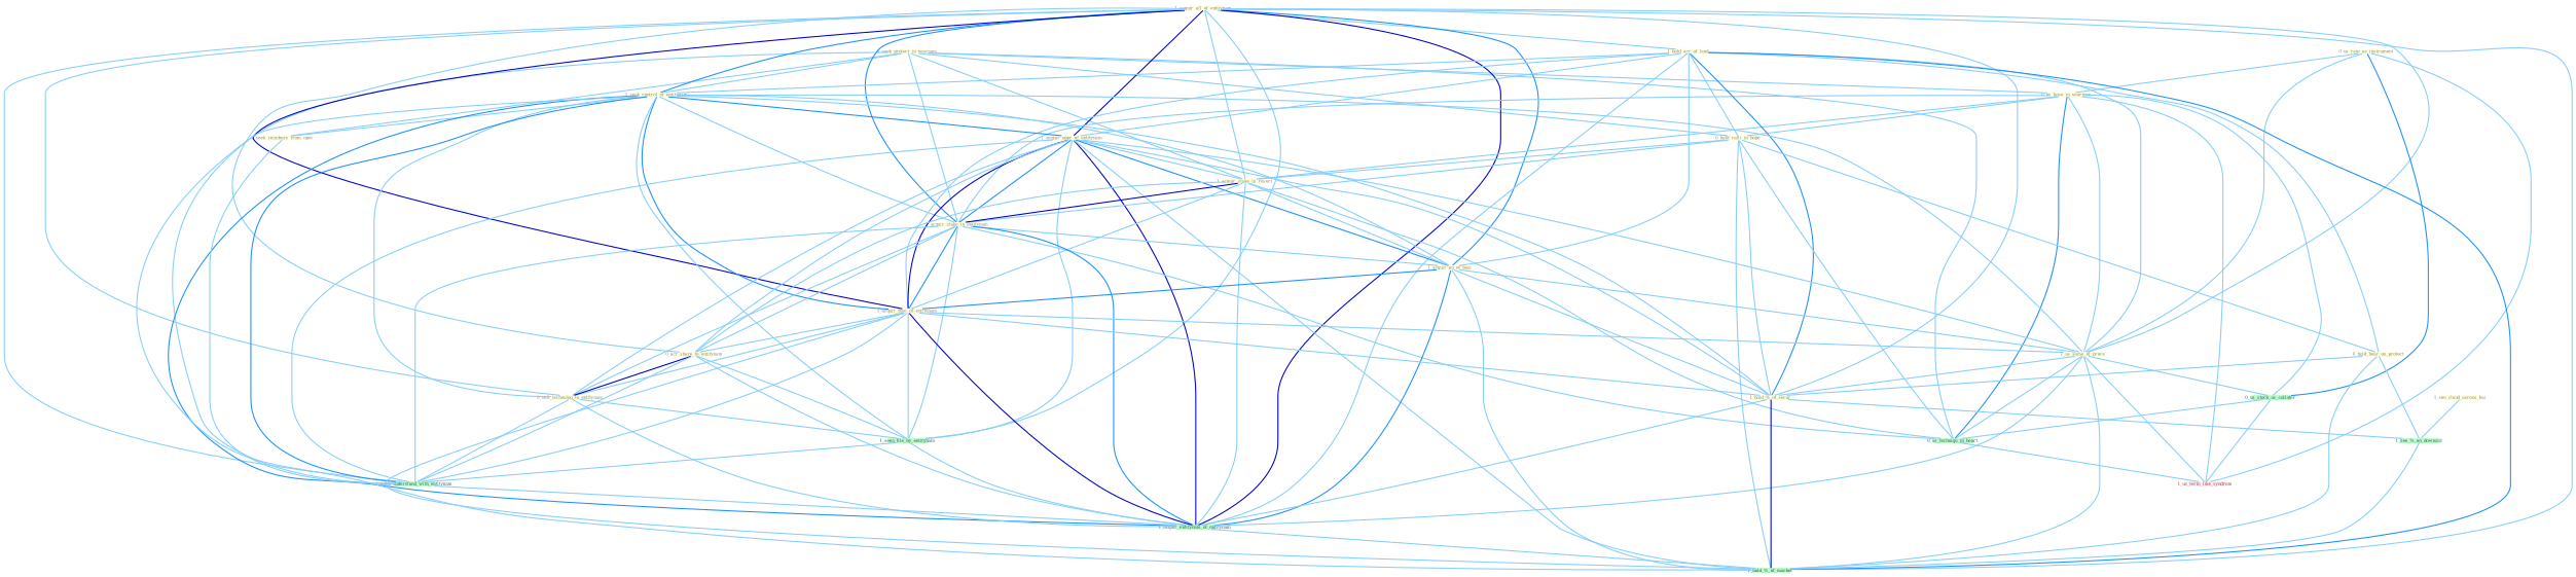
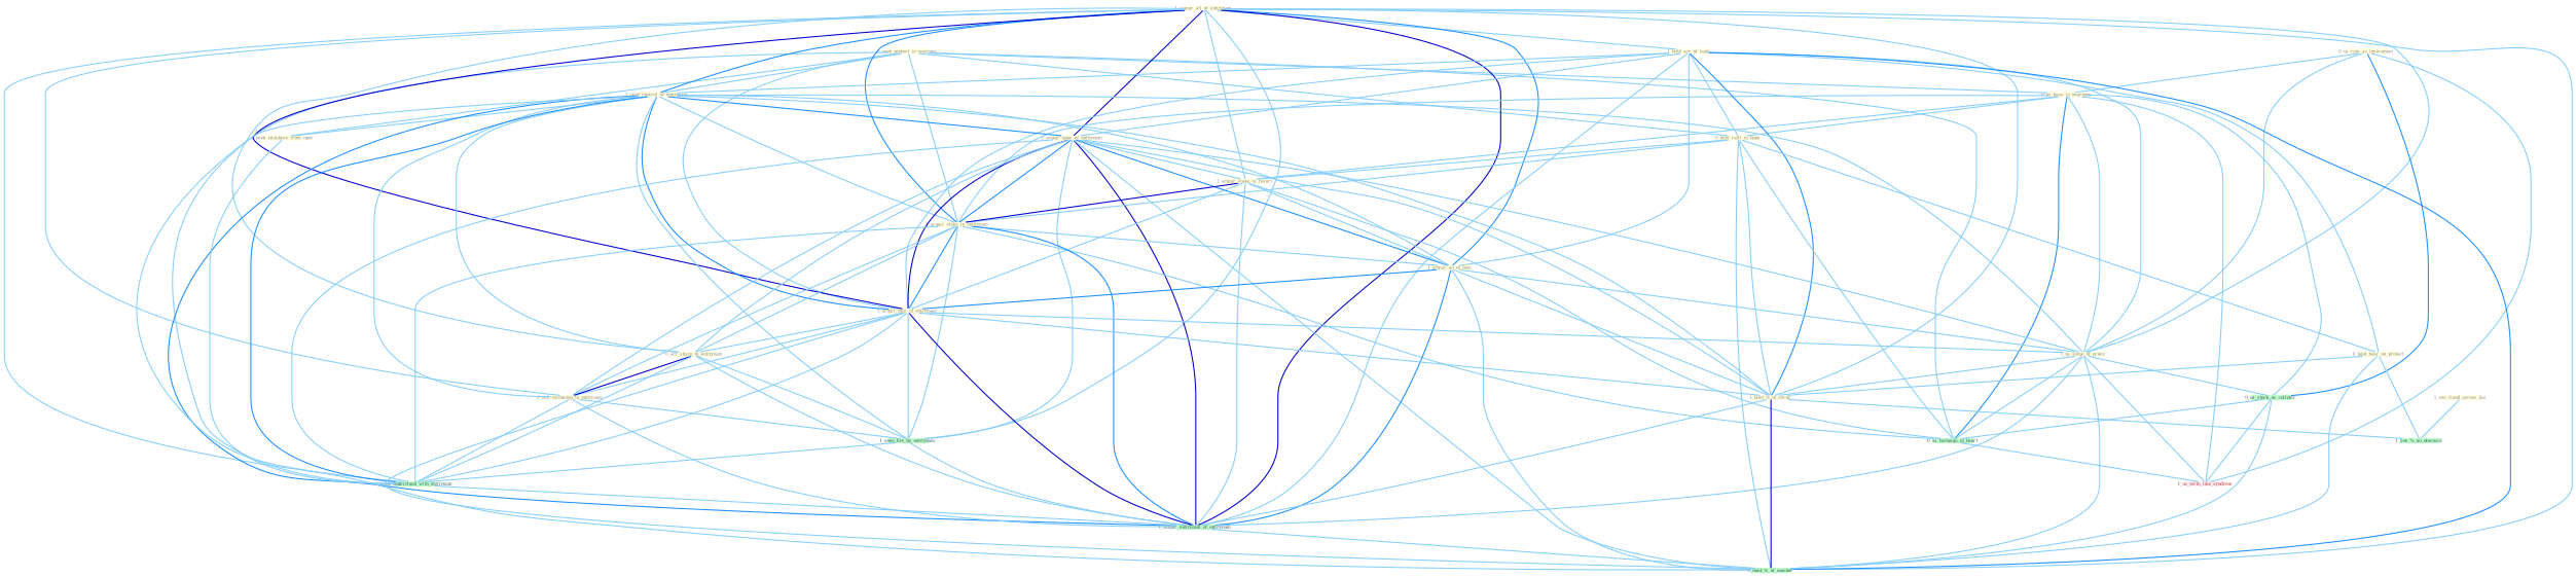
  graph {
    node [color="#ffffe0" fixedsize=true fontcolor="#8b7d6b" fontsize=4 shape=polygon style=filled]
    edge [color="#87cefa" w=1]
    "0_seek_protect_in_yearnum " [height=.06 width=.5]
    "1_acquir_all_of_entitynam " [height=.06 width=.5]
    "0_us_rate_as_instrument " [height=.06 width=.5]
    "0_us_base_in_yearnum " [height=.06 width=.5]
    "1_hold_acr_of_land " [height=.06 width=.5]
    "1_seek_control_of_entitynam " [height=.06 width=.5]
    "1_acquir_oper_of_entitynam " [height=.06 width=.5]
    "0_hold_ralli_in_hope " [height=.06 width=.5]
    "1_acquir_stake_in_resort " [height=.06 width=.5]
    "1_see_cloud_across_bai " [height=.06 width=.5]
    "1_acquir_stake_in_entitynam " [height=.06 width=.5]
    "1_acquir_on_of_busi " [height=.06 width=.5]
    "1_acquir_busi_of_entitynam " [height=.06 width=.5]
    n14 [height=.06 label="0_acr_share_to_entitynam" width=.5]
    "1_us_some_of_proce " [height=.06 width=.5]
    "1_seek_reimburs_from_oper " [height=.06 width=.5]
    n17 [height=.06 label="0_hold_hear_on_protect" width=.5]
    "1_hold_%_of_secur " [height=.06 width=.5]
    "0_sell_technolog_to_entitynam " [height=.06 width=.5]
    "1_us_term_like_syndrom " [color="#fff0f5" fontcolor="#b22222" height=.06 width=.5]
    "1_seek_understand_with_entitynam " [color="#BDFCC9" fontcolor="#2f4f4f" height=.06 width=.5]
    "0_us_techniqu_in_heart " [color="#BDFCC9" fontcolor="#2f4f4f" height=.06 width=.5]
    "1_seen_file_by_entitynam " [color="#BDFCC9" fontcolor="#2f4f4f" height=.06 width=.5]
    "1_acquir_entitynam_of_entitynam " [color="#BDFCC9" fontcolor="#2f4f4f" height=.06 width=.5]
    "1_hold_%_of_market " [color="#BDFCC9" fontcolor="#2f4f4f" height=.06 width=.5]
    "0_us_stock_as_collater " [color="#BDFCC9" fontcolor="#2f4f4f" height=.06 width=.5]
    "1_see_%_on_downsid " [color="#BDFCC9" fontcolor="#2f4f4f" height=.06 width=.5]
    subgraph sub_1 {
      "0_seek_protect_in_yearnum "
      "1_acquir_all_of_entitynam "
      "0_us_rate_as_instrument "
      "0_us_base_in_yearnum "
      "1_hold_acr_of_land "
      "1_seek_control_of_entitynam "
      "1_acquir_oper_of_entitynam "
      "0_hold_ralli_in_hope "
      "1_acquir_stake_in_resort "
      "1_see_cloud_across_bai "
      "1_acquir_stake_in_entitynam "
      "1_acquir_on_of_busi "
      "1_acquir_busi_of_entitynam "
      n14
      "1_us_some_of_proce "
      "1_seek_reimburs_from_oper "
      n17
      "1_hold_%_of_secur "
      "0_sell_technolog_to_entitynam "
    }
    subgraph sub_2 {
      "1_us_term_like_syndrom "
    }
    "0_seek_protect_in_yearnum " -- "0_us_base_in_yearnum " [w=2]
    "0_seek_protect_in_yearnum " -- "1_seek_control_of_entitynam "
    "0_seek_protect_in_yearnum " -- "0_hold_ralli_in_hope "
-   "0_seek_protect_in_yearnum " -- "1_acquir_stake_in_resort "
+   "0_seek_protect_in_yearnum " -- "1_acquir_busi_of_entitynam "
    "0_seek_protect_in_yearnum " -- "1_acquir_stake_in_entitynam "
    "0_seek_protect_in_yearnum " -- "1_seek_reimburs_from_oper "
    "0_seek_protect_in_yearnum " -- "1_seek_understand_with_entitynam "
    "0_seek_protect_in_yearnum " -- "0_us_techniqu_in_heart "
    "1_acquir_all_of_entitynam " -- "1_hold_acr_of_land "
    "1_acquir_all_of_entitynam " -- "1_seek_control_of_entitynam " [color="#1e90ff" w=2]
    "1_acquir_all_of_entitynam " -- "1_acquir_oper_of_entitynam " [color="#0000cd" w=3]
    "1_acquir_all_of_entitynam " -- "1_acquir_stake_in_resort "
    "1_acquir_all_of_entitynam " -- "1_acquir_stake_in_entitynam " [color="#1e90ff" w=2]
    "1_acquir_all_of_entitynam " -- "1_acquir_on_of_busi " [color="#1e90ff" w=2]
    "1_acquir_all_of_entitynam " -- "1_acquir_busi_of_entitynam " [color="#0000cd" w=3]
    "1_acquir_all_of_entitynam " -- n14
    "1_acquir_all_of_entitynam " -- "1_us_some_of_proce "
    "1_acquir_all_of_entitynam " -- "1_hold_%_of_secur "
    "1_acquir_all_of_entitynam " -- "0_sell_technolog_to_entitynam "
    "1_acquir_all_of_entitynam " -- "1_seek_understand_with_entitynam "
    "1_acquir_all_of_entitynam " -- "1_seen_file_by_entitynam "
    "1_acquir_all_of_entitynam " -- "1_acquir_entitynam_of_entitynam " [color="#0000cd" w=3]
    "1_acquir_all_of_entitynam " -- "1_hold_%_of_market "
    "0_us_rate_as_instrument " -- "0_us_base_in_yearnum "
    "0_us_rate_as_instrument " -- "1_us_some_of_proce "
    "0_us_rate_as_instrument " -- "1_us_term_like_syndrom "
    "0_us_rate_as_instrument " -- "0_us_stock_as_collater " [color="#1e90ff" w=2]
    "0_us_base_in_yearnum " -- "0_hold_ralli_in_hope "
    "0_us_base_in_yearnum " -- "1_acquir_stake_in_resort "
    "0_us_base_in_yearnum " -- "1_acquir_stake_in_entitynam "
    "0_us_base_in_yearnum " -- "1_us_some_of_proce "
    "0_us_base_in_yearnum " -- "1_us_term_like_syndrom "
    "0_us_base_in_yearnum " -- "0_us_techniqu_in_heart " [color="#1e90ff" w=2]
    "0_us_base_in_yearnum " -- "0_us_stock_as_collater "
    "1_hold_acr_of_land " -- "1_seek_control_of_entitynam "
    "1_hold_acr_of_land " -- "1_acquir_oper_of_entitynam "
    "1_hold_acr_of_land " -- "0_hold_ralli_in_hope "
    "1_hold_acr_of_land " -- "1_acquir_on_of_busi "
    "1_hold_acr_of_land " -- "1_acquir_busi_of_entitynam "
    "1_hold_acr_of_land " -- "1_us_some_of_proce "
    "1_hold_acr_of_land " -- n17
    "1_hold_acr_of_land " -- "1_hold_%_of_secur " [color="#1e90ff" w=2]
    "1_hold_acr_of_land " -- "1_acquir_entitynam_of_entitynam "
    "1_hold_acr_of_land " -- "1_hold_%_of_market " [color="#1e90ff" w=2]
    "1_seek_control_of_entitynam " -- "1_acquir_oper_of_entitynam " [color="#1e90ff" w=2]
    "1_seek_control_of_entitynam " -- "1_acquir_stake_in_entitynam "
    "1_seek_control_of_entitynam " -- "1_acquir_on_of_busi "
    "1_seek_control_of_entitynam " -- "1_acquir_busi_of_entitynam " [color="#1e90ff" w=2]
-   "1_acquir_stake_in_resort " -- n14
+   "1_seek_control_of_entitynam " -- n14
    "1_seek_control_of_entitynam " -- "1_us_some_of_proce "
    "1_seek_control_of_entitynam " -- "1_seek_reimburs_from_oper "
    "1_seek_control_of_entitynam " -- "1_hold_%_of_secur "
    "1_seek_control_of_entitynam " -- "0_sell_technolog_to_entitynam "
    "1_seek_control_of_entitynam " -- "1_seek_understand_with_entitynam " [color="#1e90ff" w=2]
    "1_seek_control_of_entitynam " -- "1_seen_file_by_entitynam "
    "1_seek_control_of_entitynam " -- "1_acquir_entitynam_of_entitynam " [color="#1e90ff" w=2]
    "1_seek_control_of_entitynam " -- "1_hold_%_of_market "
    "1_acquir_oper_of_entitynam " -- "1_acquir_stake_in_resort "
    "1_acquir_oper_of_entitynam " -- "1_acquir_stake_in_entitynam " [color="#1e90ff" w=2]
    "1_acquir_oper_of_entitynam " -- "1_acquir_on_of_busi " [color="#1e90ff" w=2]
    "1_acquir_oper_of_entitynam " -- "1_acquir_busi_of_entitynam " [color="#0000cd" w=3]
    "1_acquir_oper_of_entitynam " -- n14
    "1_acquir_oper_of_entitynam " -- "1_us_some_of_proce "
    "1_acquir_oper_of_entitynam " -- "1_hold_%_of_secur "
    "1_acquir_oper_of_entitynam " -- "0_sell_technolog_to_entitynam "
    "1_acquir_oper_of_entitynam " -- "1_seek_understand_with_entitynam "
    "1_acquir_oper_of_entitynam " -- "1_seen_file_by_entitynam "
    "1_acquir_oper_of_entitynam " -- "1_acquir_entitynam_of_entitynam " [color="#0000cd" w=3]
    "1_acquir_oper_of_entitynam " -- "1_hold_%_of_market "
    "0_hold_ralli_in_hope " -- "1_acquir_stake_in_resort "
    "0_hold_ralli_in_hope " -- "1_acquir_stake_in_entitynam "
    "0_hold_ralli_in_hope " -- n17
    "0_hold_ralli_in_hope " -- "1_hold_%_of_secur "
    "0_hold_ralli_in_hope " -- "0_us_techniqu_in_heart "
    "0_hold_ralli_in_hope " -- "1_hold_%_of_market "
    "1_acquir_stake_in_resort " -- "1_acquir_stake_in_entitynam " [color="#0000cd" w=3]
    "1_acquir_stake_in_resort " -- "1_acquir_on_of_busi "
    "1_acquir_stake_in_resort " -- "1_acquir_busi_of_entitynam "
    "1_acquir_stake_in_resort " -- "0_us_techniqu_in_heart "
    "1_acquir_stake_in_resort " -- "1_acquir_entitynam_of_entitynam "
    "1_see_cloud_across_bai " -- "1_see_%_on_downsid "
    "1_acquir_stake_in_entitynam " -- "1_acquir_on_of_busi "
    "1_acquir_stake_in_entitynam " -- "1_acquir_busi_of_entitynam " [color="#1e90ff" w=2]
    "1_acquir_stake_in_entitynam " -- n14
    "1_acquir_stake_in_entitynam " -- "0_sell_technolog_to_entitynam "
    "1_acquir_stake_in_entitynam " -- "1_seek_understand_with_entitynam "
    "1_acquir_stake_in_entitynam " -- "0_us_techniqu_in_heart "
    "1_acquir_stake_in_entitynam " -- "1_seen_file_by_entitynam "
    "1_acquir_stake_in_entitynam " -- "1_acquir_entitynam_of_entitynam " [color="#1e90ff" w=2]
    "1_acquir_on_of_busi " -- "1_acquir_busi_of_entitynam " [color="#1e90ff" w=2]
    "1_acquir_on_of_busi " -- "1_us_some_of_proce "
    "1_acquir_on_of_busi " -- "1_hold_%_of_secur "
    "1_acquir_on_of_busi " -- "1_acquir_entitynam_of_entitynam " [color="#1e90ff" w=2]
    "1_acquir_on_of_busi " -- "1_hold_%_of_market "
    "1_acquir_busi_of_entitynam " -- n14
    "1_acquir_busi_of_entitynam " -- "1_us_some_of_proce "
    "1_acquir_busi_of_entitynam " -- "1_hold_%_of_secur "
    "1_acquir_busi_of_entitynam " -- "0_sell_technolog_to_entitynam "
    "1_acquir_busi_of_entitynam " -- "1_seek_understand_with_entitynam "
    "1_acquir_busi_of_entitynam " -- "1_seen_file_by_entitynam "
    "1_acquir_busi_of_entitynam " -- "1_acquir_entitynam_of_entitynam " [color="#0000cd" w=3]
    "1_acquir_busi_of_entitynam " -- "1_hold_%_of_market "
    n14 -- "0_sell_technolog_to_entitynam " [color="#0000cd" w=3]
    n14 -- "1_seek_understand_with_entitynam "
    n14 -- "1_seen_file_by_entitynam "
    n14 -- "1_acquir_entitynam_of_entitynam "
    "1_us_some_of_proce " -- "1_hold_%_of_secur "
    "1_us_some_of_proce " -- "1_us_term_like_syndrom "
    "1_us_some_of_proce " -- "0_us_techniqu_in_heart "
    "1_us_some_of_proce " -- "1_acquir_entitynam_of_entitynam "
    "1_us_some_of_proce " -- "1_hold_%_of_market "
    "1_us_some_of_proce " -- "0_us_stock_as_collater "
    "1_seek_reimburs_from_oper " -- "1_seek_understand_with_entitynam "
    n17 -- "1_hold_%_of_secur "
    n17 -- "1_hold_%_of_market "
    n17 -- "1_see_%_on_downsid "
    "1_hold_%_of_secur " -- "1_acquir_entitynam_of_entitynam "
    "1_hold_%_of_secur " -- "1_hold_%_of_market " [color="#0000cd" w=3]
    "1_hold_%_of_secur " -- "1_see_%_on_downsid "
    "0_sell_technolog_to_entitynam " -- "1_seek_understand_with_entitynam "
    "0_sell_technolog_to_entitynam " -- "1_seen_file_by_entitynam "
    "0_sell_technolog_to_entitynam " -- "1_acquir_entitynam_of_entitynam "
    "1_seek_understand_with_entitynam " -- "1_acquir_entitynam_of_entitynam "
    "0_us_techniqu_in_heart " -- "1_us_term_like_syndrom "
    "1_seen_file_by_entitynam " -- "1_seek_understand_with_entitynam "
    "1_seen_file_by_entitynam " -- "1_acquir_entitynam_of_entitynam "
    "1_acquir_entitynam_of_entitynam " -- "1_hold_%_of_market "
    "0_us_stock_as_collater " -- "1_us_term_like_syndrom "
    "0_us_stock_as_collater " -- "0_us_techniqu_in_heart "
-   "1_see_%_on_downsid " -- "1_hold_%_of_market "
+   "0_us_stock_as_collater " -- "1_hold_%_of_market "
  }
